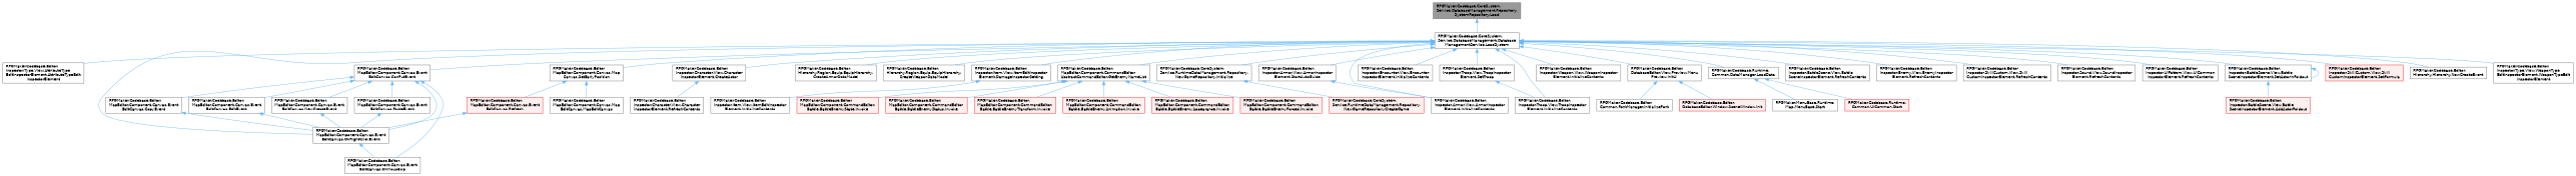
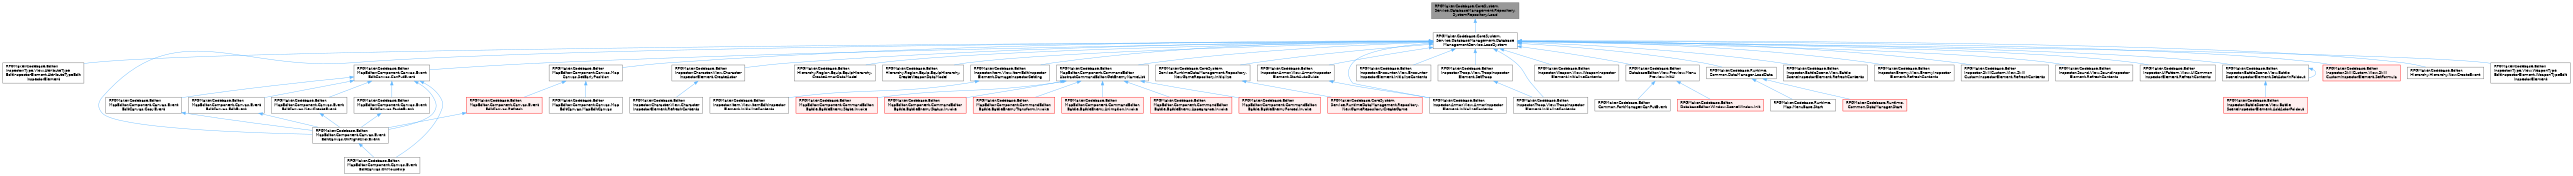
  digraph {
    rankdir=TB
    node [color=grey40 fillcolor=white fontname=Helvetica fontsize=10 shape=box style=filled]
    edge [color=steelblue1 dir=back fontname=Helvetica fontsize=10 labelfontname=Helvetica labelfontsize=10 style=solid]
    n1 [color=gray40 fillcolor=grey60 fontcolor=black height=0.2 label="RPGMaker.Codebase.CoreSystem.\lService.DatabaseManagement.Repository.\lSystemRepository.Load" width=0.4]
    n2 [height=0.2 label="RPGMaker.Codebase.CoreSystem.\lService.DatabaseManagement.Database\lManagementService.LoadSystem" width=0.4]
    n3 [height=0.2 label="RPGMaker.Codebase.Editor.\lInspector.Type.View.AttributeType\lEditInspectorElement.AttributeTypeEdit\lInspectorElement" width=0.4]
    n4 [height=0.2 label="RPGMaker.Codebase.Editor.\lMapEditor.Component.Canvas.Event\lEditCanvas.CanPutEvent" width=0.4]
    n5 [height=0.2 label="RPGMaker.Codebase.Editor.\lMapEditor.Component.Canvas.Event\lEditCanvas.OnRightClickEvent" width=0.4]
    n6 [height=0.2 label="RPGMaker.Codebase.Editor.\lInspector.Character.View.Character\lInspectorElement.CreateActor" width=0.4]
    n7 [height=0.2 label="RPGMaker.Codebase.Editor.\lHierarchy.Region.Equip.EquipHierarchy.\lCreateArmorDataModel" width=0.4]
    n8 [height=0.2 label="RPGMaker.Codebase.Editor.\lHierarchy.Region.Equip.EquipHierarchy.\lCreateWeaponDataModel" width=0.4]
    n9 [height=0.2 label="RPGMaker.Codebase.Editor.\lInspector.Item.View.ItemEditInspector\lElement.DamageInspectorSetting" width=0.4]
    n10 [height=0.2 label="RPGMaker.Codebase.Editor.\lMapEditor.Component.CommandEditor.\lAbstractCommandEditor.GetEnemyNameList" width=0.4]
    n11 [height=0.2 label="RPGMaker.Codebase.CoreSystem.\lService.RuntimeDataManagement.Repository.\lNewGameRepository.Initialize" width=0.4]
    n12 [height=0.2 label="RPGMaker.Codebase.Editor.\lInspector.Armor.View.ArmorInspector\lElement.InitializeContents" width=0.4]
    n13 [height=0.2 label="RPGMaker.Codebase.Editor.\lInspector.Encounter.View.Encounter\lInspectorElement.InitializeContents" width=0.4]
    n14 [height=0.2 label="RPGMaker.Codebase.Editor.\lInspector.Troop.View.TroopInspector\lElement.InitializeContents" width=0.4]
    n15 [height=0.2 label="RPGMaker.Codebase.Editor.\lInspector.Weapon.View.WeaponInspector\lElement.InitializeContents" width=0.4]
    n16 [height=0.2 label="RPGMaker.Codebase.Editor.\lDatabaseEditor.View.Preview.Menu\lPreview.InitUi" width=0.4]
    n17 [height=0.2 label="RPGMaker.Codebase.Runtime.\lCommon.DataManager.LoadData" width=0.4]
    n18 [height=0.2 label="RPGMaker.Codebase.Editor.\lInspector.BattleScene.View.Battle\lSceneInspectorElement.RefreshContents" width=0.4]
    n19 [height=0.2 label="RPGMaker.Codebase.Editor.\lInspector.Enemy.View.EnemyInspector\lElement.RefreshContents" width=0.4]
    n20 [height=0.2 label="RPGMaker.Codebase.Editor.\lInspector.SkillCustom.View.Skill\lCustomInspectorElement.RefreshContents" width=0.4]
    n21 [height=0.2 label="RPGMaker.Codebase.Editor.\lInspector.Sound.View.SoundInspector\lElement.RefreshContents" width=0.4]
    n22 [height=0.2 label="RPGMaker.Codebase.Editor.\lInspector.UIPattern.View.UiCommon\lInspectorElement.RefreshContents" width=0.4]
    n23 [height=0.2 label="RPGMaker.Codebase.Editor.\lInspector.BattleScene.View.Battle\lSceneInspectorElement.SetActorInFoldout" width=0.4]
    n24 [height=0.2 label="RPGMaker.Codebase.Editor.\lMapEditor.Component.Canvas.Map\lCanvas.SetEarlyPosition" width=0.4]
    n25 [color=red fillcolor="#FFF0F0" height=0.2 label="RPGMaker.Codebase.Editor.\lInspector.SkillCustom.View.Skill\lCustomInspectorElement.SetFormula" width=0.4]
    n26 [height=0.2 label="RPGMaker.Codebase.Editor.\lHierarchy.Hierarchy.NewCreateEvent" width=0.4]
    n27 [height=0.2 label="RPGMaker.Codebase.Editor.\lInspector.Troop.View.TroopInspector\lElement.SetTroop" width=0.4]
    n28 [height=0.2 label="RPGMaker.Codebase.Editor.\lInspector.Armor.View.ArmorInspector\lElement.StartAutoGuide" width=0.4]
    n29 [height=0.2 label="RPGMaker.Codebase.Editor.\lInspector.Type.View.WeaponType\lEditInspectorElement.WeaponTypeEdit\lInspectorElement" width=0.4]
    n30 [height=0.2 label="RPGMaker.Codebase.Editor.\lMapEditor.Component.Canvas.Event\lEditCanvas.CopyEvent" width=0.4]
    n31 [height=0.2 label="RPGMaker.Codebase.Editor.\lMapEditor.Component.Canvas.Event\lEditCanvas.OnMouseUp" width=0.4]
    n32 [height=0.2 label="RPGMaker.Codebase.Editor.\lMapEditor.Component.Canvas.Event\lEditCanvas.EditEvent" width=0.4]
    n33 [height=0.2 label="RPGMaker.Codebase.Editor.\lMapEditor.Component.Canvas.Event\lEditCanvas.NewCreateEvent" width=0.4]
    n34 [height=0.2 label="RPGMaker.Codebase.Editor.\lMapEditor.Component.Canvas.Event\lEditCanvas.PasteEvent" width=0.4]
    n35 [height=0.2 label="RPGMaker.Codebase.Editor.\lInspector.Character.View.Character\lInspectorElement.RefreshContents" width=0.4]
    n36 [height=0.2 label="RPGMaker.Codebase.Editor.\lInspector.Item.View.ItemEditInspector\lElement.InitializeContents" width=0.4]
    n37 [color=red fillcolor="#FFF0F0" height=0.2 label="RPGMaker.Codebase.Editor.\lMapEditor.Component.CommandEditor.\lBattle.BattleEnemyAnimation.Invoke" width=0.4]
    n38 [color=red fillcolor="#FFF0F0" height=0.2 label="RPGMaker.Codebase.Editor.\lMapEditor.Component.CommandEditor.\lBattle.BattleEnemyAppearance.Invoke" width=0.4]
    n39 [color=red fillcolor="#FFF0F0" height=0.2 label="RPGMaker.Codebase.Editor.\lMapEditor.Component.CommandEditor.\lBattle.BattleEnemyForced.Invoke" width=0.4]
    n40 [color=red fillcolor="#FFF0F0" height=0.2 label="RPGMaker.Codebase.Editor.\lMapEditor.Component.CommandEditor.\lBattle.BattleEnemyState.Invoke" width=0.4]
    n41 [color=red fillcolor="#FFF0F0" height=0.2 label="RPGMaker.Codebase.Editor.\lMapEditor.Component.CommandEditor.\lBattle.BattleEnemyStatus.Invoke" width=0.4]
    n42 [color=red fillcolor="#FFF0F0" height=0.2 label="RPGMaker.Codebase.Editor.\lMapEditor.Component.CommandEditor.\lBattle.BattleEnemyTransform.Invoke" width=0.4]
    n43 [color=red fillcolor="#FFF0F0" height=0.2 label="RPGMaker.Codebase.CoreSystem.\lService.RuntimeDataManagement.Repository.\lNewGameRepository.CreateGame" width=0.4]
    n44 [color=red fillcolor="#FFF0F0" height=0.2 label="RPGMaker.Codebase.Editor.\lDatabaseEditor.Window.SceneWindow.Init" width=0.4]
-   n45 [height=0.2 label="RPGMaker.Codebase.Editor.\lCommon.FontManager.InitializeFont" width=0.4]
-   n46 [color=red fillcolor="#FFF0F0" height=0.2 label="RPGMaker.Codebase.Runtime.\lCommon.UiCommon.Start" width=0.4]
-   n47 [height=0.2 label="RPGMaker.MenuBase.Runtime.\lMap.MenuBase.Start" width=0.4]
+   n45 [height=0.2 label="RPGMaker.Codebase.Editor.\lCommon.FontManager.CanPutEvent" width=0.4]
+   n46 [color=red fillcolor="#FFF0F0" height=0.2 label="RPGMaker.Codebase.Runtime.\lCommon.DataManager.Start" width=0.4]
+   n47 [height=0.2 label="RPGMaker.Codebase.Runtime.\lMap.MenuBase.Start" width=0.4]
    n48 [color=red fillcolor="#FFF0F0" height=0.2 label="RPGMaker.Codebase.Editor.\lInspector.BattleScene.View.Battle\lSceneInspectorElement.AddActorFoldout" width=0.4]
    n49 [height=0.2 label="RPGMaker.Codebase.Editor.\lMapEditor.Component.Canvas.Map\lEditCanvas.MapEditCanvas" width=0.4]
    n50 [color=red fillcolor="#FFF0F0" height=0.2 label="RPGMaker.Codebase.Editor.\lMapEditor.Component.Canvas.Event\lEditCanvas.Refresh" width=0.4]
    n1 -> n2
    n2 -> n3
    n2 -> n4
    n2 -> n5
    n2 -> n6
    n2 -> n7
    n2 -> n8
    n2 -> n9
    n2 -> n10
    n2 -> n11
    n2 -> n12
    n2 -> n13
    n2 -> n14
    n2 -> n15
    n2 -> n16
    n2 -> n17
    n2 -> n18
    n2 -> n19
    n2 -> n20
    n2 -> n21
    n2 -> n22
    n2 -> n23
    n2 -> n24
    n2 -> n25
    n2 -> n26
    n2 -> n27
    n2 -> n28
    n2 -> n29
    n4 -> n5
    n4 -> n30
    n4 -> n31
    n4 -> n32
    n4 -> n33
    n4 -> n34
    n5 -> n31
    n6 -> n35
    n9 -> n36
    n10 -> n37
    n10 -> n38
    n10 -> n39
    n10 -> n40
    n10 -> n41
    n10 -> n42
    n11 -> n43
    n16 -> n44
    n16 -> n45
    n17 -> n46
    n17 -> n47
    n23 -> n23
    n23 -> n48
    n24 -> n49
    n24 -> n50
    n27 -> n14
    n28 -> n12
    n30 -> n5
    n32 -> n5
    n33 -> n5
    n34 -> n5
    n50 -> n5
  }
